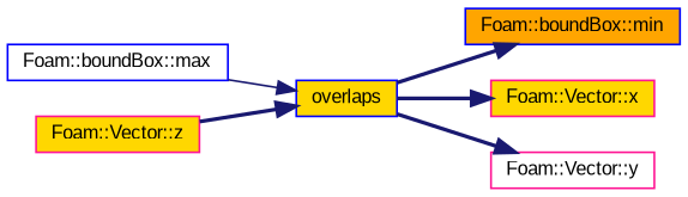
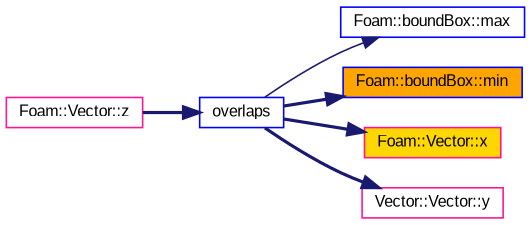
  digraph {
    fontname="Liberation Sans"
    rankdir=LR
    node [color=blue fillcolor=gold fontname="Liberation Sans" fontsize=10 shape=record style=filled]
    edge [color=midnightblue fontname="Liberation Sans" fontsize=10 labelfontname=FreeSans labelfontsize=10 style=bold]
-   n1 [fontcolor=black height=0.2 label=overlaps width=0.4]
+   n1 [fillcolor=white fontcolor=black height=0.2 label=overlaps width=0.4]
    n2 [fillcolor=white height=0.2 label="Foam::boundBox::max" width=0.4]
    n3 [fillcolor=orange height=0.2 label="Foam::boundBox::min" width=0.4]
    n4 [color=deeppink height=0.2 label="Foam::Vector::x" width=0.4]
-   n5 [color=deeppink fillcolor=white height=0.2 label="Foam::Vector::y" width=0.4]
-   n6 [color=deeppink height=0.2 label="Foam::Vector::z" width=0.4]
-   n2 -> n1 [style=solid]
+   n5 [color=deeppink fillcolor=white height=0.2 label="Vector::Vector::y" width=0.4]
+   n6 [color=deeppink fillcolor=white height=0.2 label="Foam::Vector::z" width=0.4]
+   n1 -> n2 [style=solid]
    n1 -> n3
    n1 -> n4
    n1 -> n5
    n6 -> n1
  }
